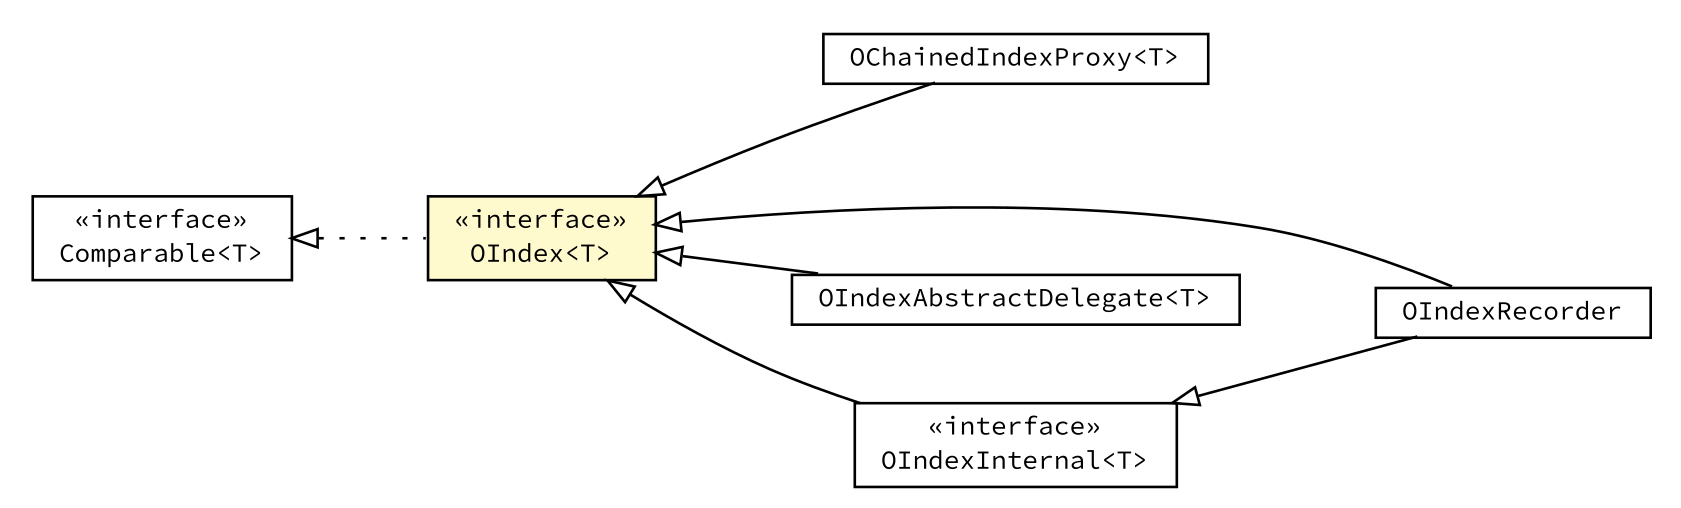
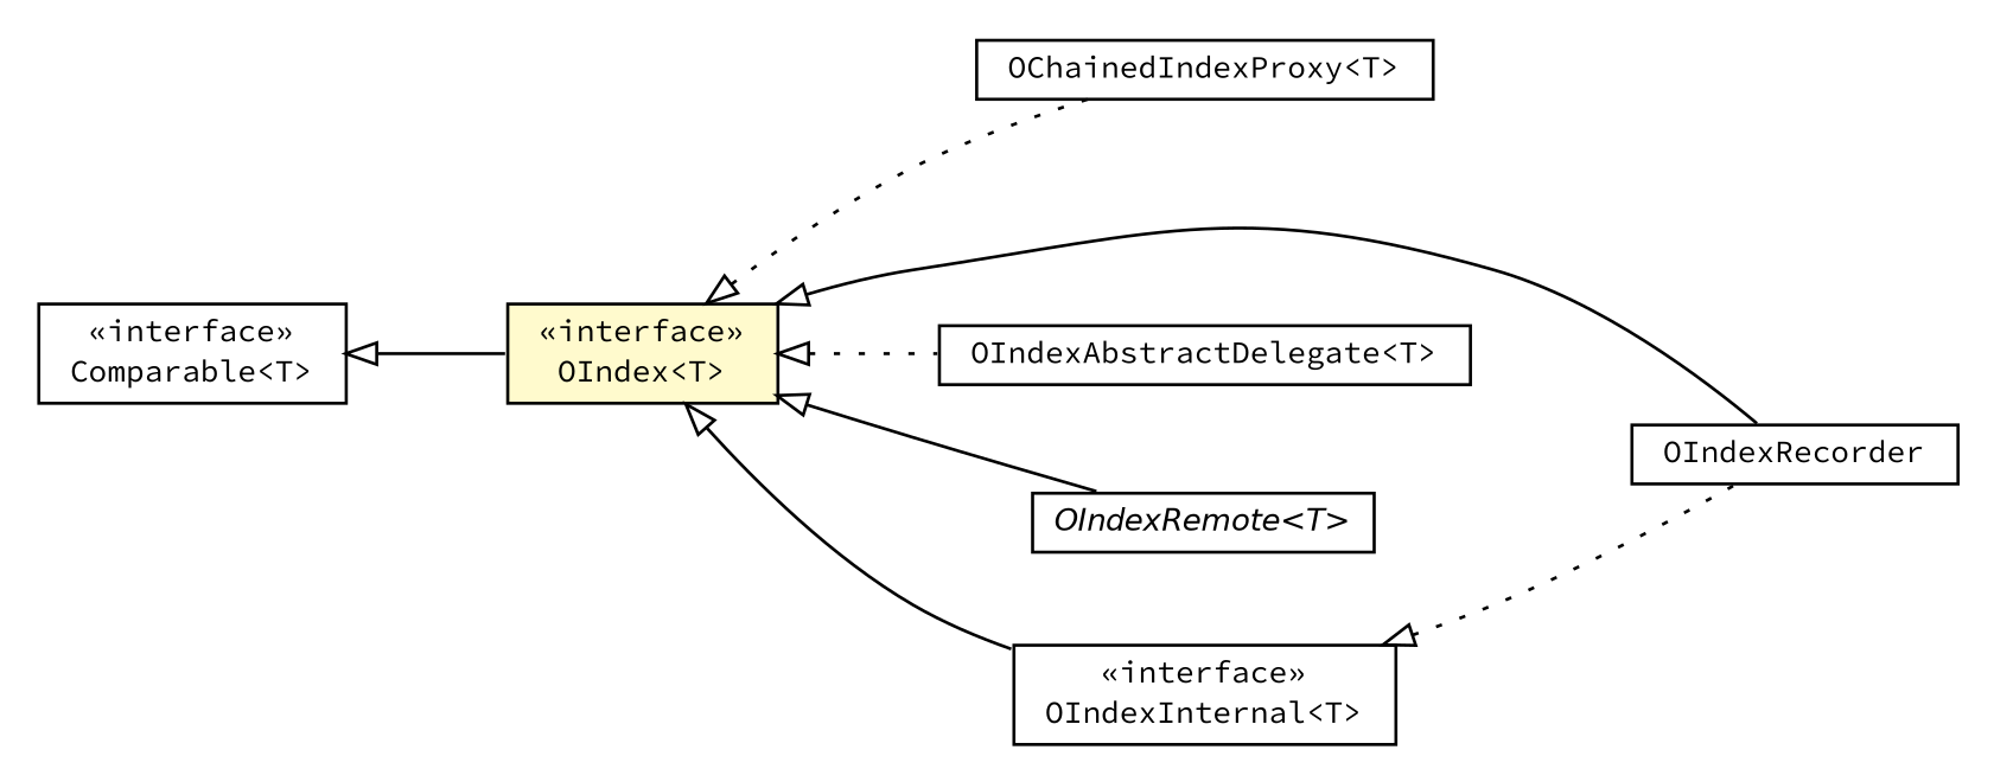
  digraph {
    fontname="Source Code Pro"
    nodesep=0.25
    rankdir=LR
    ranksep=0.5
    node [fontcolor=black fontname="Source Code Pro" fontsize=10.0 shape=plaintext]
    edge [arrowtail=empty dir=back fontname="Source Code Pro" fontsize=10 headport=p labelfontname=Helvetica labelfontsize=10 style=solid tailport=p]
    n1 [label=<<table title="com.orientechnologies.orient.core.sql.OChainedIndexProxy" border="0" cellborder="1" cellspacing="0" cellpadding="2" port="p" href="../sql/OChainedIndexProxy.html"> 		<tr><td><table border="0" cellspacing="0" cellpadding="1"> <tr><td align="center" balign="center"> OChainedIndexProxy&lt;T&gt; </td></tr> 		</table></td></tr> 		</table>>]
    n2 [label=<<table title="com.orientechnologies.orient.core.index.OIndexRecorder" border="0" cellborder="1" cellspacing="0" cellpadding="2" port="p" href="./OIndexRecorder.html"> 		<tr><td><table border="0" cellspacing="0" cellpadding="1"> <tr><td align="center" balign="center"> OIndexRecorder </td></tr> 		</table></td></tr> 		</table>>]
    n3 [label=<<table title="com.orientechnologies.orient.core.index.OIndexAbstractDelegate" border="0" cellborder="1" cellspacing="0" cellpadding="2" port="p" href="./OIndexAbstractDelegate.html"> 		<tr><td><table border="0" cellspacing="0" cellpadding="1"> <tr><td align="center" balign="center"> OIndexAbstractDelegate&lt;T&gt; </td></tr> 		</table></td></tr> 		</table>>]
+   n4 [label=<<table title="com.orientechnologies.orient.core.index.OIndexRemote" border="0" cellborder="1" cellspacing="0" cellpadding="2" port="p" href="./OIndexRemote.html"> 		<tr><td><table border="0" cellspacing="0" cellpadding="1"> <tr><td align="center" balign="center"><font face="Helvetica-Oblique"> OIndexRemote&lt;T&gt; </font></td></tr> 		</table></td></tr> 		</table>>]
    n5 [label=<<table title="com.orientechnologies.orient.core.index.OIndex" border="0" cellborder="1" cellspacing="0" cellpadding="2" port="p" bgcolor="lemonChiffon" href="./OIndex.html"> 		<tr><td><table border="0" cellspacing="0" cellpadding="1"> <tr><td align="center" balign="center"> &#171;interface&#187; </td></tr> <tr><td align="center" balign="center"> OIndex&lt;T&gt; </td></tr> 		</table></td></tr> 		</table>>]
    n6 [label=<<table title="com.orientechnologies.orient.core.index.OIndexInternal" border="0" cellborder="1" cellspacing="0" cellpadding="2" port="p" href="./OIndexInternal.html"> 		<tr><td><table border="0" cellspacing="0" cellpadding="1"> <tr><td align="center" balign="center"> &#171;interface&#187; </td></tr> <tr><td align="center" balign="center"> OIndexInternal&lt;T&gt; </td></tr> 		</table></td></tr> 		</table>>]
    n7 [label=<<table title="java.lang.Comparable" border="0" cellborder="1" cellspacing="0" cellpadding="2" port="p" href="http://java.sun.com/j2se/1.4.2/docs/api/java/lang/Comparable.html"> 		<tr><td><table border="0" cellspacing="0" cellpadding="1"> <tr><td align="center" balign="center"> &#171;interface&#187; </td></tr> <tr><td align="center" balign="center"> Comparable&lt;T&gt; </td></tr> 		</table></td></tr> 		</table>>]
-   n5 -> n1
+   n5 -> n1 [style=dotted]
    n5 -> n2
-   n5 -> n3
+   n5 -> n3 [style=dotted]
+   n5 -> n4
    n5 -> n6
-   n6 -> n2
-   n7 -> n5 [style=dotted]
+   n6 -> n2 [style=dotted]
+   n7 -> n5
  }
